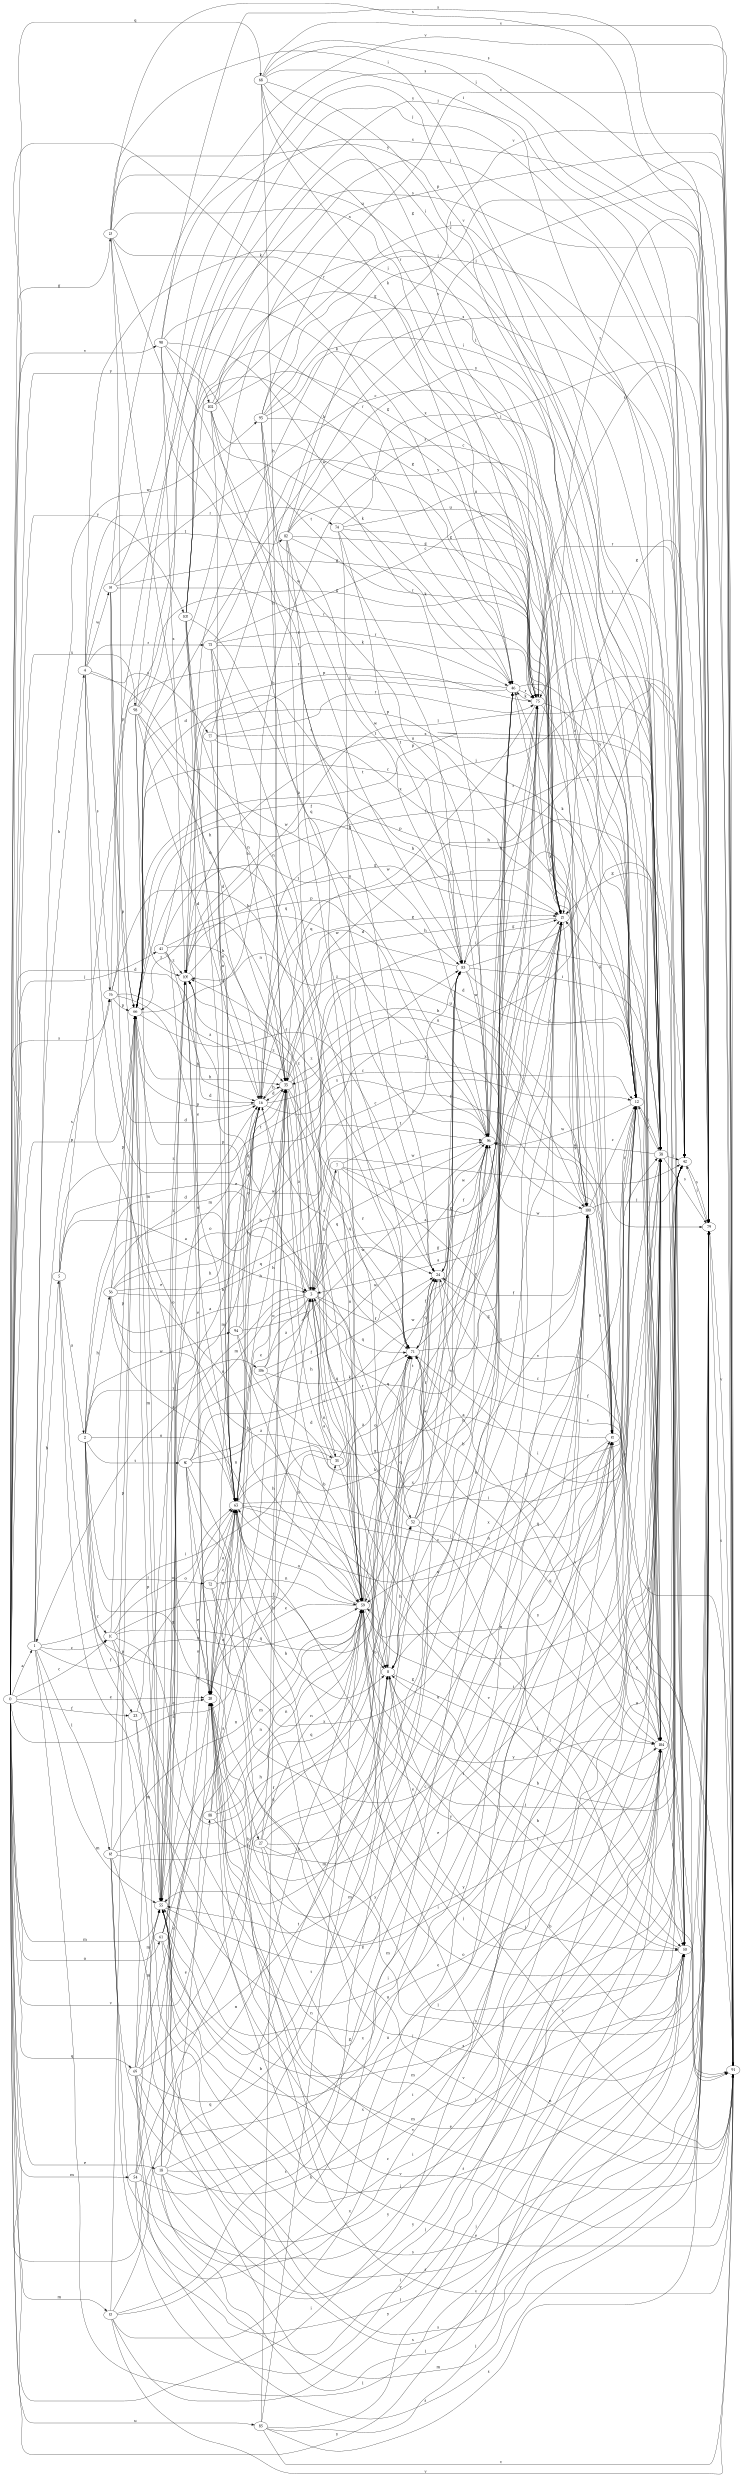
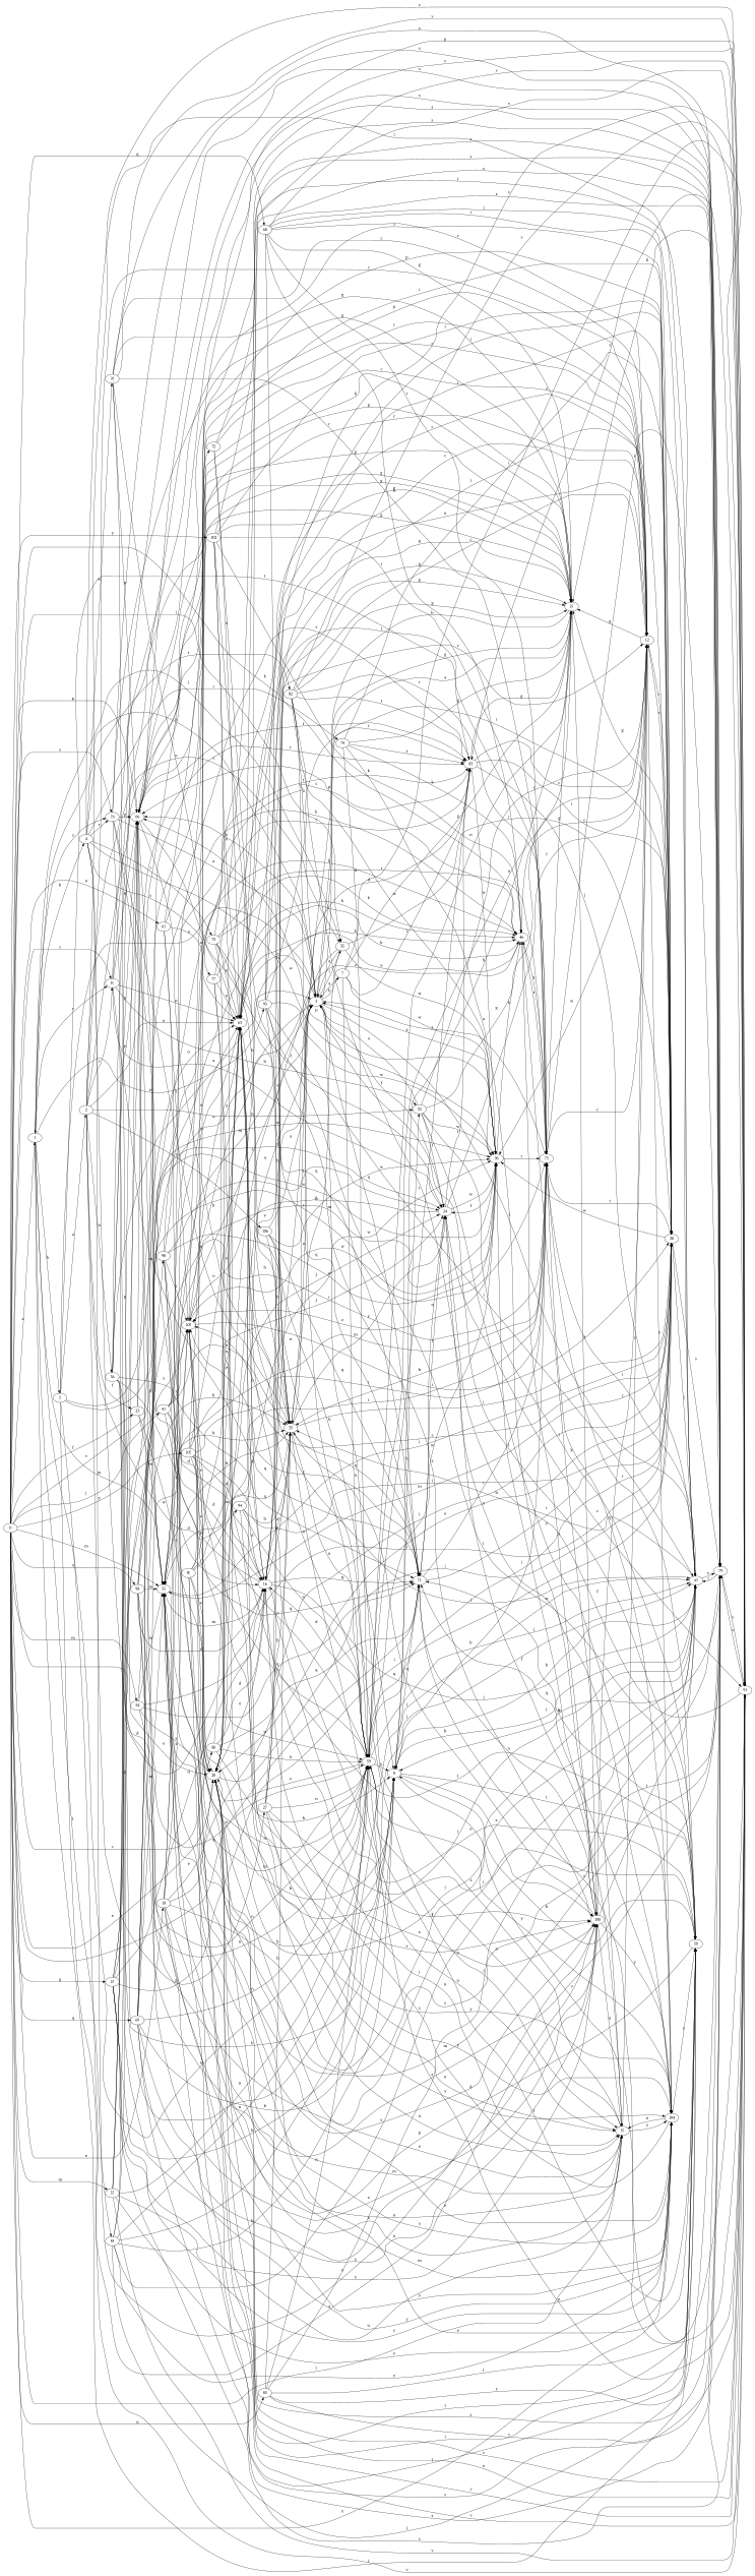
  strict digraph {
    fontname="PT Serif"
    rankdir=LR
    node [fontname="PT Serif"]
    edge [fontname="PT Serif"]
    0
    1
    10
    16
    18
    20
    23
    25
    35
    41
    46
    53
    54
    55
    61
    66
    68
    69
    71
    76
    85
    87
    88
    90
    98
    102
    103
    104
    4
    5
    48
    50
    59
    93
    32
    63
    24
    38
    79
    12
    29
    42
    100
    33
    109
    91
    3
    96
    75
    83
    8
    73
    74
    77
    82
    95
    2
    27
    n59 [label=36]
    72
    80
    94
    106
    7
    0 -> 1 [label=a]
    0 -> 10 [label=c]
    0 -> 16 [label=d]
    0 -> 18 [label=e]
    0 -> 20 [label=e]
    0 -> 23 [label=f]
    0 -> 25 [label=g]
    0 -> 35 [label=i]
    0 -> 41 [label=j]
    0 -> 46 [label=k]
    0 -> 53 [label=m]
    0 -> 54 [label=m]
    0 -> 55 [label=m]
    0 -> 61 [label=o]
    0 -> 66 [label=p]
    0 -> 68 [label=q]
    0 -> 69 [label=q]
    0 -> 71 [label=q]
    0 -> 76 [label=s]
    0 -> 85 [label=u]
    0 -> 87 [label=i]
    0 -> 88 [label=v]
    0 -> 90 [label=v]
    0 -> 98 [label=x]
    0 -> 102 [label=y]
    0 -> 103 [label=y]
    0 -> 104 [label=y]
    1 -> 10 [label=c]
    1 -> 35 [label=i]
    1 -> 55 [label=m]
    1 -> 76 [label=s]
    1 -> 4 [label=b]
    1 -> 5 [label=b]
    1 -> 48 [label=l]
    1 -> 50 [label=l]
    1 -> 59 [label=n]
    1 -> 93 [label=w]
    10 -> 66 [label=p]
    10 -> 71 [label=q]
    10 -> 32 [label=h]
    10 -> 63 [label=o]
    10 -> 24 [label=f]
    10 -> 38 [label=i]
    10 -> 79 [label=s]
    16 -> 20 [label=e]
    16 -> 55 [label=m]
    16 -> 66 [label=p]
    16 -> 71 [label=q]
    16 -> 87 [label=u]
    16 -> 63 [label=o]
    16 -> 12 [label=c]
    16 -> 29 [label=g]
    16 -> 42 [label=j]
    16 -> 100 [label=x]
    16 -> 33 [label=h]
    18 -> 20 [label=e]
    18 -> 87 [label=u]
    18 -> 104 [label=y]
    18 -> 50 [label=l]
    18 -> 63 [label=o]
    18 -> 38 [label=i]
    18 -> 29 [label=g]
    18 -> 42 [label=j]
    18 -> 109 [label=z]
    20 -> 63 [label=o]
    20 -> 38 [label=i]
    20 -> 79 [label=s]
    20 -> 42 [label=j]
    20 -> 91 [label=v]
    20 -> 3 [label=a]
    23 -> 20 [label=e]
    23 -> 55 [label=m]
    23 -> 63 [label=o]
    23 -> 79 [label=s]
    25 -> 16 [label=d]
    25 -> 66 [label=p]
    25 -> 87 [label=u]
    25 -> 104 [label=y]
    25 -> 38 [label=i]
    25 -> 79 [label=s]
    25 -> 100 [label=x]
    25 -> 96 [label=w]
    25 -> 75 [label=r]
    35 -> 20 [label=e]
    35 -> 38 [label=i]
    35 -> 33 [label=h]
    35 -> 3 [label=a]
    35 -> 96 [label=w]
    41 -> 16 [label=d]
    41 -> 71 [label=q]
    41 -> 59 [label=n]
    41 -> 63 [label=o]
    41 -> 33 [label=h]
    41 -> 109 [label=z]
    41 -> 83 [label=t]
    46 -> 66 [label=p]
    46 -> 63 [label=o]
    46 -> 12 [label=c]
    46 -> 100 [label=x]
    46 -> 109 [label=z]
    46 -> 75 [label=r]
    53 -> 46 [label=k]
    53 -> 66 [label=p]
    53 -> 104 [label=y]
    53 -> 59 [label=n]
    53 -> 100 [label=x]
    53 -> 91 [label=v]
    53 -> 83 [label=t]
    54 -> 20 [label=e]
    54 -> 55 [label=m]
    54 -> 71 [label=q]
    54 -> 38 [label=i]
    54 -> 29 [label=g]
    54 -> 100 [label=x]
    55 -> 66 [label=p]
    55 -> 87 [label=u]
    55 -> 38 [label=i]
    55 -> 79 [label=s]
    55 -> 100 [label=x]
    55 -> 33 [label=h]
    55 -> 109 [label=z]
    61 -> 59 [label=n]
    61 -> 63 [label=o]
    61 -> 38 [label=i]
    61 -> 109 [label=z]
    61 -> 83 [label=t]
    66 -> 55 [label=m]
    66 -> 24 [label=f]
    66 -> 79 [label=s]
    66 -> 12 [label=c]
    66 -> 29 [label=g]
    66 -> 33 [label=h]
    66 -> 91 [label=v]
    66 -> 83 [label=t]
    68 -> 46 [label=k]
    68 -> 38 [label=i]
    68 -> 79 [label=s]
    68 -> 12 [label=c]
    68 -> 29 [label=g]
    68 -> 42 [label=j]
    68 -> 33 [label=h]
    68 -> 91 [label=v]
    68 -> 75 [label=r]
    69 -> 55 [label=m]
    69 -> 104 [label=y]
    69 -> 59 [label=n]
    69 -> 79 [label=s]
    69 -> 12 [label=c]
    69 -> 100 [label=x]
    69 -> 33 [label=h]
    69 -> 3 [label=a]
    69 -> 83 [label=t]
    69 -> 8 [label=b]
    71 -> 24 [label=f]
    71 -> 38 [label=i]
    71 -> 100 [label=x]
    71 -> 109 [label=z]
    71 -> 91 [label=v]
    71 -> 75 [label=r]
    76 -> 16 [label=d]
    76 -> 66 [label=p]
    76 -> 79 [label=s]
    76 -> 29 [label=g]
    76 -> 33 [label=h]
    76 -> 3 [label=a]
    76 -> 8 [label=b]
    85 -> 50 [label=l]
    85 -> 59 [label=n]
    85 -> 79 [label=s]
    85 -> 42 [label=j]
    85 -> 33 [label=h]
    85 -> 91 [label=v]
    87 -> 20 [label=e]
    87 -> 46 [label=k]
    87 -> 55 [label=m]
    87 -> 104 [label=y]
    87 -> 59 [label=n]
    87 -> 12 [label=c]
    87 -> 3 [label=a]
    88 -> 16 [label=d]
    88 -> 71 [label=q]
    88 -> 59 [label=n]
    88 -> 63 [label=o]
    88 -> 8 [label=b]
    90 -> 46 [label=k]
    90 -> 104 [label=y]
    90 -> 24 [label=f]
    90 -> 79 [label=s]
    90 -> 109 [label=z]
    90 -> 96 [label=w]
    90 -> 83 [label=t]
    90 -> 8 [label=b]
    98 -> 16 [label=d]
    98 -> 46 [label=k]
    98 -> 55 [label=m]
    98 -> 59 [label=n]
    98 -> 79 [label=s]
    98 -> 42 [label=j]
    98 -> 33 [label=h]
    98 -> 109 [label=z]
    102 -> 46 [label=k]
    102 -> 71 [label=q]
    102 -> 50 [label=l]
    102 -> 63 [label=o]
    102 -> 38 [label=i]
    102 -> 29 [label=g]
    102 -> 42 [label=j]
    102 -> 75 [label=r]
    103 -> 16 [label=d]
    103 -> 20 [label=e]
    103 -> 59 [label=n]
    103 -> 63 [label=o]
    103 -> 24 [label=f]
    103 -> 38 [label=i]
    103 -> 29 [label=g]
    103 -> 42 [label=j]
    103 -> 75 [label=r]
    104 -> 16 [label=d]
    104 -> 20 [label=e]
    104 -> 55 [label=m]
    104 -> 71 [label=q]
    104 -> 87 [label=u]
    104 -> 50 [label=l]
    4 -> 76 [label=s]
    4 -> 59 [label=n]
    4 -> 42 [label=j]
    4 -> 100 [label=x]
    4 -> 96 [label=w]
    4 -> 73 [label=r]
    4 -> 74 [label=r]
    4 -> 77 [label=s]
    4 -> 82 [label=t]
    4 -> 95 [label=w]
    5 -> 100 [label=x]
    5 -> 91 [label=v]
    5 -> 3 [label=a]
    5 -> 96 [label=w]
    5 -> 75 [label=r]
    5 -> 83 [label=t]
    5 -> 2 [label=a]
    48 -> 66 [label=p]
    48 -> 104 [label=y]
    48 -> 50 [label=l]
    48 -> 59 [label=n]
    48 -> 24 [label=f]
    48 -> 79 [label=s]
    48 -> 42 [label=j]
    48 -> 8 [label=b]
    50 -> 20 [label=e]
    50 -> 66 [label=p]
    50 -> 71 [label=q]
    50 -> 63 [label=o]
    50 -> 75 [label=r]
    50 -> 8 [label=b]
    59 -> 16 [label=d]
    59 -> 20 [label=e]
    59 -> 55 [label=m]
    59 -> 71 [label=q]
    59 -> 104 [label=y]
    59 -> 50 [label=l]
    59 -> 63 [label=o]
    59 -> 38 [label=i]
    59 -> 42 [label=j]
    59 -> 109 [label=z]
    59 -> 96 [label=w]
    59 -> 83 [label=t]
    59 -> 8 [label=b]
    93 -> 50 [label=l]
    93 -> 38 [label=i]
    93 -> 29 [label=g]
    93 -> 42 [label=j]
    93 -> 100 [label=x]
    93 -> 33 [label=h]
    93 -> 91 [label=v]
    93 -> 96 [label=w]
    93 -> 83 [label=t]
    32 -> 104 [label=y]
    32 -> 50 [label=l]
    32 -> 24 [label=f]
    32 -> 12 [label=c]
    32 -> 29 [label=g]
    32 -> 3 [label=a]
    32 -> 96 [label=w]
    63 -> 16 [label=d]
    63 -> 20 [label=e]
    63 -> 46 [label=k]
    63 -> 104 [label=y]
    63 -> 38 [label=i]
    63 -> 79 [label=s]
    63 -> 12 [label=c]
    63 -> 42 [label=j]
    63 -> 33 [label=h]
    63 -> 91 [label=v]
    24 -> 71 [label=q]
    24 -> 12 [label=c]
    24 -> 109 [label=z]
    24 -> 91 [label=v]
    24 -> 96 [label=w]
    24 -> 83 [label=t]
    38 -> 20 [label=e]
    38 -> 55 [label=m]
    38 -> 66 [label=p]
    38 -> 79 [label=s]
    38 -> 12 [label=c]
    38 -> 29 [label=g]
    38 -> 42 [label=j]
    38 -> 109 [label=z]
    38 -> 96 [label=w]
    38 -> 75 [label=r]
    79 -> 55 [label=m]
    79 -> 29 [label=g]
    79 -> 42 [label=j]
    79 -> 91 [label=v]
    79 -> 8 [label=b]
    12 -> 66 [label=p]
    12 -> 104 [label=y]
    12 -> 59 [label=n]
    12 -> 63 [label=o]
    12 -> 38 [label=i]
    12 -> 29 [label=g]
    12 -> 96 [label=w]
    29 -> 59 [label=n]
    29 -> 100 [label=x]
    29 -> 33 [label=h]
    29 -> 3 [label=a]
    29 -> 8 [label=b]
    42 -> 79 [label=s]
    42 -> 33 [label=h]
    42 -> 75 [label=r]
    42 -> 8 [label=b]
    100 -> 87 [label=u]
    100 -> 104 [label=y]
    100 -> 24 [label=f]
    100 -> 12 [label=c]
    100 -> 42 [label=j]
    100 -> 33 [label=h]
    100 -> 96 [label=w]
    33 -> 16 [label=d]
    33 -> 55 [label=m]
    33 -> 71 [label=q]
    33 -> 87 [label=u]
    33 -> 59 [label=n]
    33 -> 24 [label=f]
    33 -> 38 [label=i]
    33 -> 3 [label=a]
    109 -> 20 [label=e]
    109 -> 50 [label=l]
    109 -> 63 [label=o]
    109 -> 38 [label=i]
    109 -> 29 [label=g]
    109 -> 91 [label=v]
    109 -> 96 [label=w]
    91 -> 20 [label=e]
    91 -> 66 [label=p]
    91 -> 59 [label=n]
    91 -> 24 [label=f]
    91 -> 79 [label=s]
    91 -> 83 [label=t]
    3 -> 1 [label=a]
    3 -> 20 [label=e]
    3 -> 35 [label=i]
    3 -> 55 [label=m]
    3 -> 66 [label=p]
    3 -> 71 [label=q]
    3 -> 50 [label=l]
    3 -> 63 [label=o]
    3 -> 24 [label=f]
    3 -> 38 [label=i]
    3 -> 29 [label=g]
    3 -> 42 [label=j]
    3 -> 109 [label=z]
    3 -> 7 [label=b]
    96 -> 46 [label=k]
    96 -> 55 [label=m]
    96 -> 66 [label=p]
    96 -> 24 [label=f]
    96 -> 109 [label=z]
    96 -> 3 [label=a]
    96 -> 75 [label=r]
    75 -> 46 [label=k]
    75 -> 55 [label=m]
    75 -> 104 [label=y]
    75 -> 79 [label=s]
    75 -> 12 [label=c]
    75 -> 29 [label=g]
    75 -> 33 [label=h]
    75 -> 3 [label=a]
    75 -> 8 [label=b]
    83 -> 16 [label=d]
    83 -> 38 [label=i]
    83 -> 12 [label=c]
    83 -> 29 [label=g]
    83 -> 42 [label=j]
    83 -> 96 [label=w]
    8 -> 71 [label=q]
    8 -> 50 [label=l]
    8 -> 32 [label=h]
    8 -> 42 [label=j]
    8 -> 100 [label=x]
    8 -> 91 [label=v]
    73 -> 46 [label=k]
    73 -> 71 [label=q]
    73 -> 104 [label=y]
    73 -> 63 [label=o]
    73 -> 12 [label=c]
    73 -> 33 [label=h]
    73 -> 75 [label=r]
    74 -> 46 [label=k]
    74 -> 87 [label=u]
    74 -> 59 [label=n]
    74 -> 38 [label=i]
    74 -> 29 [label=g]
    74 -> 83 [label=t]
    77 -> 87 [label=u]
    77 -> 63 [label=o]
    77 -> 79 [label=s]
    77 -> 100 [label=x]
    77 -> 75 [label=r]
    82 -> 87 [label=u]
    82 -> 104 [label=y]
    82 -> 12 [label=c]
    82 -> 29 [label=g]
    82 -> 91 [label=v]
    82 -> 3 [label=a]
    82 -> 96 [label=w]
    82 -> 75 [label=r]
    82 -> 83 [label=t]
    95 -> 20 [label=e]
    95 -> 66 [label=p]
    95 -> 63 [label=o]
    95 -> 79 [label=s]
    95 -> 12 [label=c]
    95 -> 29 [label=g]
    95 -> 91 [label=v]
    95 -> 75 [label=r]
    2 -> 10 [label=c]
    2 -> 23 [label=f]
    2 -> 32 [label=h]
    2 -> 63 [label=o]
    2 -> 12 [label=c]
    2 -> 91 [label=v]
    2 -> 27 [label=g]
    2 -> n59 [label=h]
    2 -> 72 [label=r]
-   2 -> 80 [label=t]
+   2 -> 35 [label=t]
    2 -> 94 [label=w]
    2 -> 106 [label=z]
    27 -> 87 [label=u]
    27 -> 104 [label=y]
    27 -> 50 [label=l]
    27 -> 59 [label=n]
    27 -> 38 [label=i]
    27 -> 29 [label=g]
    27 -> 33 [label=h]
    n59 -> 16 [label=d]
    n59 -> 66 [label=p]
    n59 -> 71 [label=q]
    n59 -> 59 [label=n]
    n59 -> 79 [label=s]
    n59 -> 12 [label=c]
    n59 -> 42 [label=j]
    n59 -> 3 [label=a]
    n59 -> 8 [label=b]
    72 -> 59 [label=n]
    72 -> 63 [label=o]
    72 -> 79 [label=s]
    72 -> 12 [label=c]
    80 -> 20 [label=e]
    80 -> 46 [label=k]
    80 -> 50 [label=l]
    80 -> 24 [label=f]
    80 -> 29 [label=g]
    80 -> 91 [label=v]
    80 -> 75 [label=r]
    80 -> 8 [label=b]
    94 -> 16 [label=d]
    94 -> 59 [label=n]
    94 -> 100 [label=x]
    94 -> 33 [label=h]
    94 -> 96 [label=w]
    106 -> 71 [label=q]
    106 -> 33 [label=h]
    106 -> 3 [label=a]
    106 -> 96 [label=w]
    106 -> 8 [label=b]
    7 -> 59 [label=n]
    7 -> 29 [label=g]
    7 -> 91 [label=v]
    7 -> 3 [label=a]
    7 -> 96 [label=w]
    7 -> 83 [label=t]
  }
